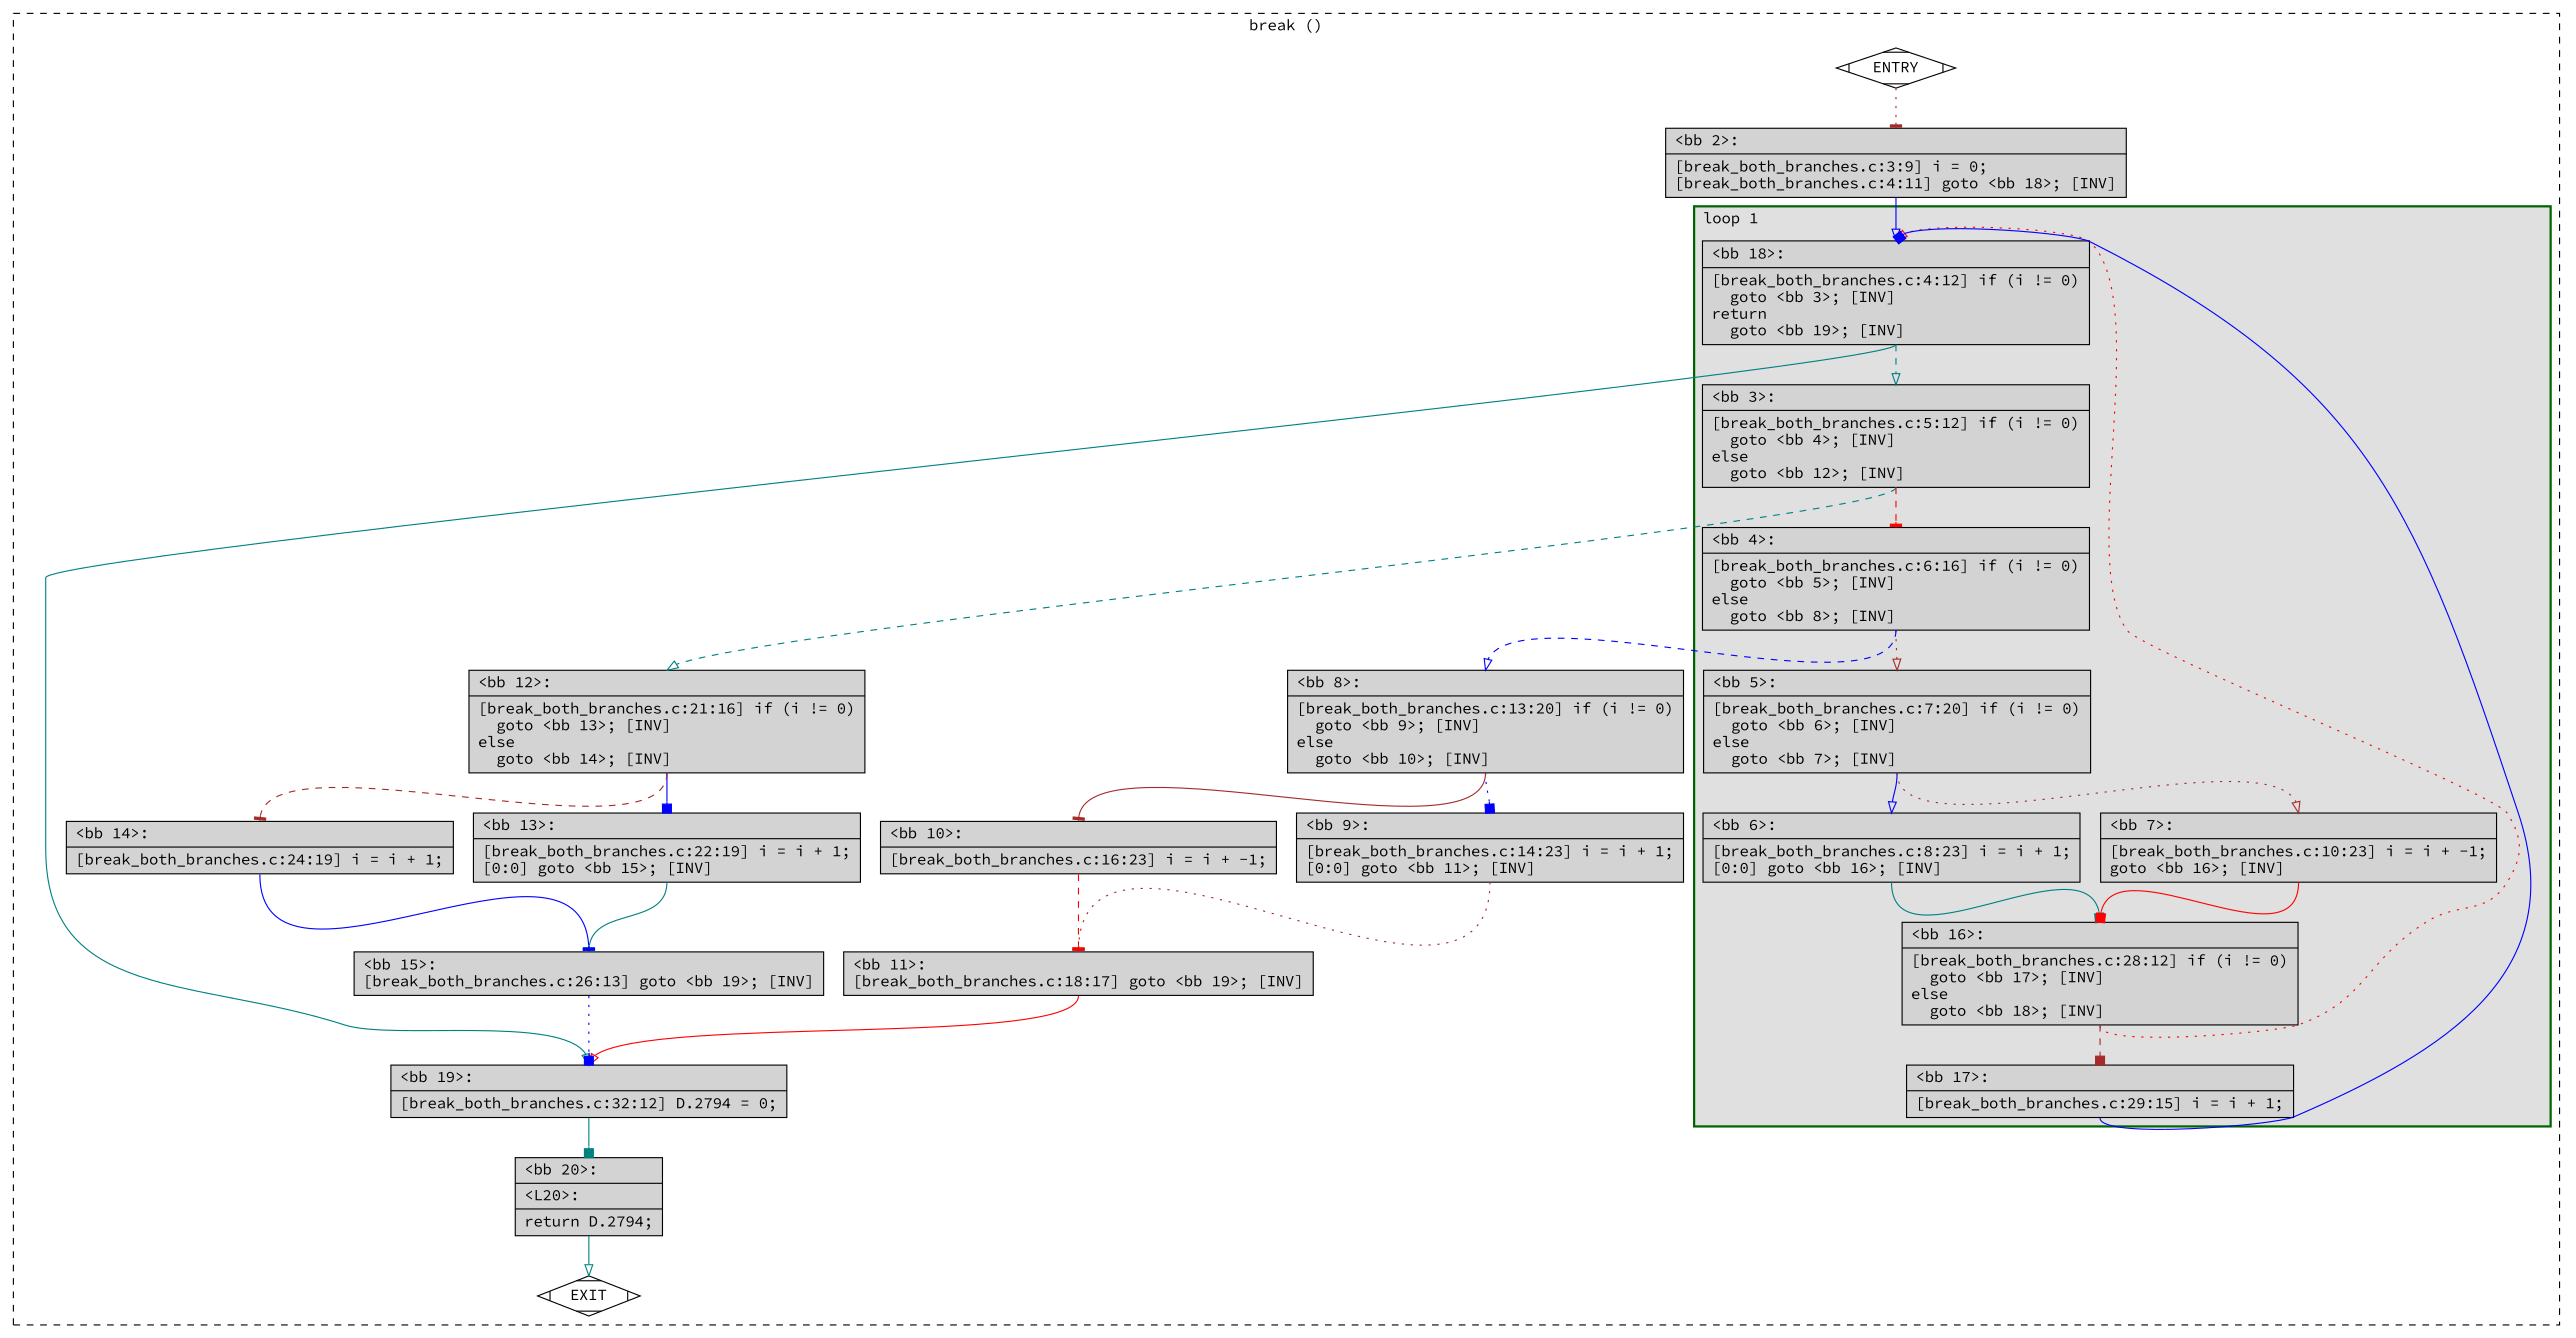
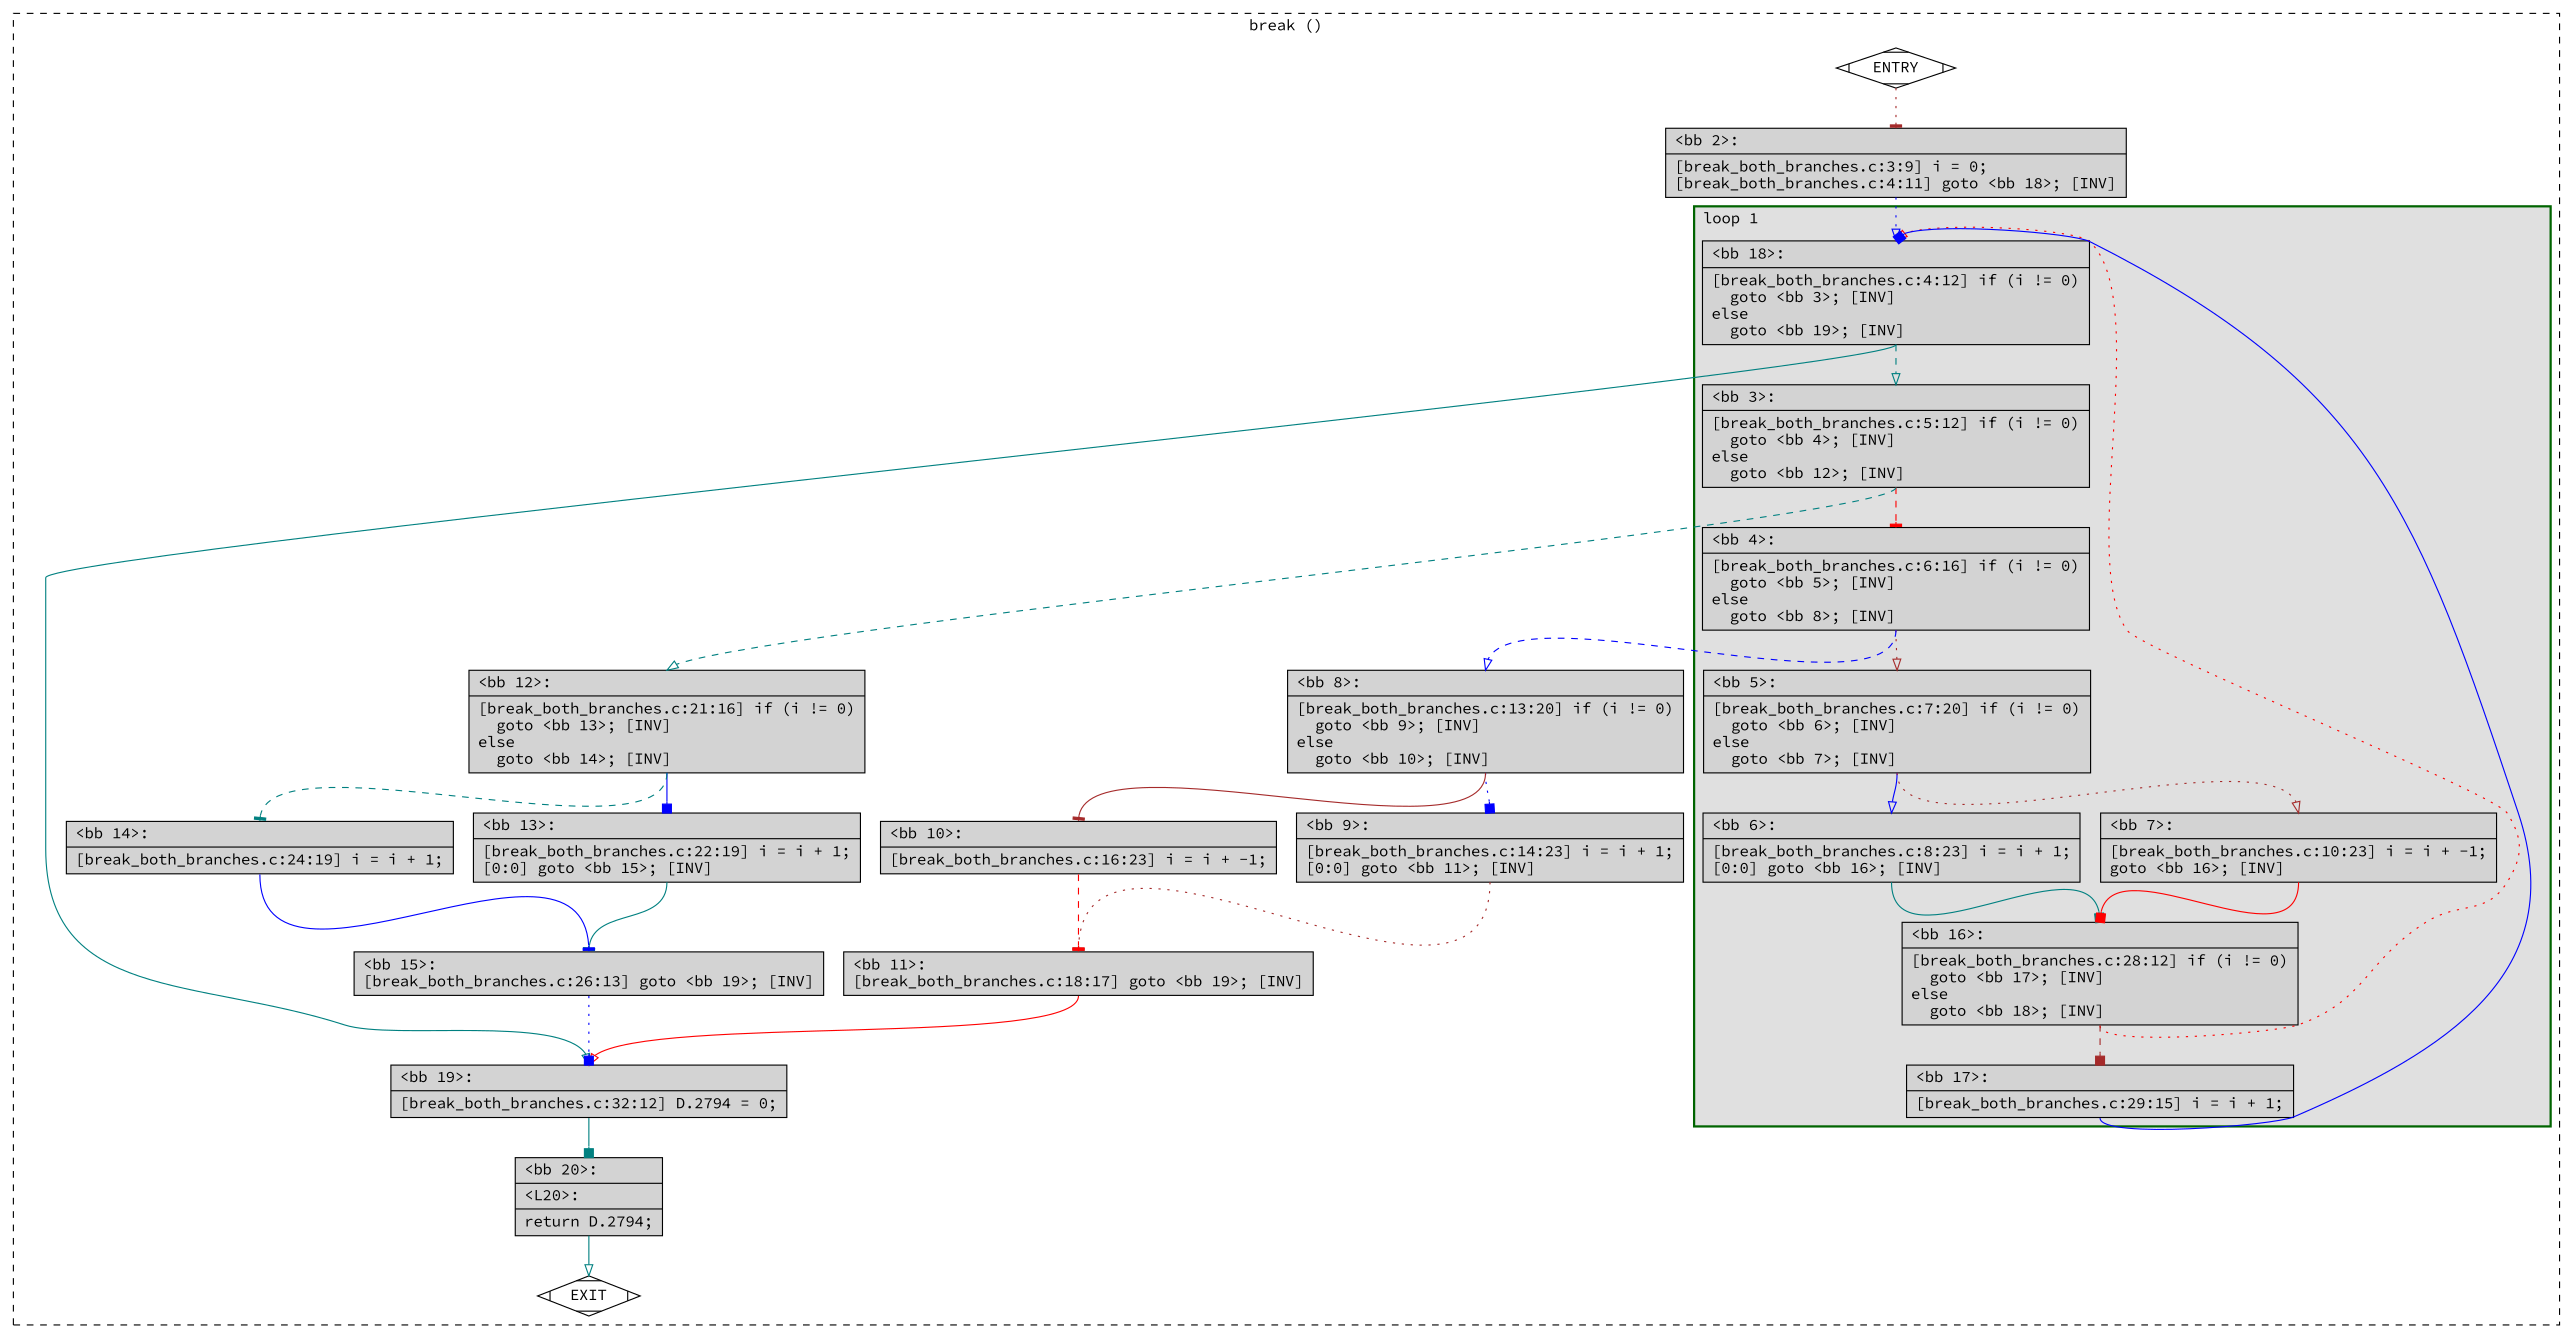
  digraph {
    fontname="Source Code Pro"
    node [fillcolor=lightgrey fontname="Source Code Pro" shape=record style=filled]
    edge [arrowhead=onormal color=blue constraint=true fontname="Source Code Pro" headport=n style=solid tailport=s weight=10]
-   n1 [label="{\<bb\ 18\>:\l|[break_both_branches.c:4:12]\ if\ (i\ !=\ 0)\l\ \ goto\ \<bb\ 3\>;\ [INV]\lreturn\l\ \ goto\ \<bb\ 19\>;\ [INV]\l}"]
+   n1 [label="{\<bb\ 18\>:\l|[break_both_branches.c:4:12]\ if\ (i\ !=\ 0)\l\ \ goto\ \<bb\ 3\>;\ [INV]\lelse\l\ \ goto\ \<bb\ 19\>;\ [INV]\l}"]
    n2 [label="{\<bb\ 3\>:\l|[break_both_branches.c:5:12]\ if\ (i\ !=\ 0)\l\ \ goto\ \<bb\ 4\>;\ [INV]\lelse\l\ \ goto\ \<bb\ 12\>;\ [INV]\l}"]
    n3 [label="{\<bb\ 4\>:\l|[break_both_branches.c:6:16]\ if\ (i\ !=\ 0)\l\ \ goto\ \<bb\ 5\>;\ [INV]\lelse\l\ \ goto\ \<bb\ 8\>;\ [INV]\l}"]
    n4 [label="{\<bb\ 5\>:\l|[break_both_branches.c:7:20]\ if\ (i\ !=\ 0)\l\ \ goto\ \<bb\ 6\>;\ [INV]\lelse\l\ \ goto\ \<bb\ 7\>;\ [INV]\l}"]
    n5 [label="{\<bb\ 6\>:\l|[break_both_branches.c:8:23]\ i\ =\ i\ +\ 1;\l[0:0]\ goto\ \<bb\ 16\>;\ [INV]\l}"]
    n6 [label="{\<bb\ 7\>:\l|[break_both_branches.c:10:23]\ i\ =\ i\ +\ -1;\lgoto\ \<bb\ 16\>;\ [INV]\l}"]
    n7 [label="{\<bb\ 16\>:\l|[break_both_branches.c:28:12]\ if\ (i\ !=\ 0)\l\ \ goto\ \<bb\ 17\>;\ [INV]\lelse\l\ \ goto\ \<bb\ 18\>;\ [INV]\l}"]
    n8 [label="{\<bb\ 17\>:\l|[break_both_branches.c:29:15]\ i\ =\ i\ +\ 1;\l}"]
    n9 [label="{\<bb\ 19\>:\l|[break_both_branches.c:32:12]\ D.2794\ =\ 0;\l}"]
    n10 [label="{\<bb\ 12\>:\l|[break_both_branches.c:21:16]\ if\ (i\ !=\ 0)\l\ \ goto\ \<bb\ 13\>;\ [INV]\lelse\l\ \ goto\ \<bb\ 14\>;\ [INV]\l}"]
    n11 [label="{\<bb\ 8\>:\l|[break_both_branches.c:13:20]\ if\ (i\ !=\ 0)\l\ \ goto\ \<bb\ 9\>;\ [INV]\lelse\l\ \ goto\ \<bb\ 10\>;\ [INV]\l}"]
    n12 [fillcolor=white label=ENTRY shape=Mdiamond]
    n13 [fillcolor=white label=EXIT shape=Mdiamond]
    n14 [label="{\<bb\ 2\>:\l|[break_both_branches.c:3:9]\ i\ =\ 0;\l[break_both_branches.c:4:11]\ goto\ \<bb\ 18\>;\ [INV]\l}"]
    n15 [label="{\<bb\ 9\>:\l|[break_both_branches.c:14:23]\ i\ =\ i\ +\ 1;\l[0:0]\ goto\ \<bb\ 11\>;\ [INV]\l}"]
    n16 [label="{\<bb\ 10\>:\l|[break_both_branches.c:16:23]\ i\ =\ i\ +\ -1;\l}"]
    n17 [label="{\<bb\ 11\>:\l[break_both_branches.c:18:17]\ goto\ \<bb\ 19\>;\ [INV]\l}"]
    n18 [label="{\<bb\ 13\>:\l|[break_both_branches.c:22:19]\ i\ =\ i\ +\ 1;\l[0:0]\ goto\ \<bb\ 15\>;\ [INV]\l}"]
    n19 [label="{\<bb\ 14\>:\l|[break_both_branches.c:24:19]\ i\ =\ i\ +\ 1;\l}"]
    n20 [label="{\<bb\ 15\>:\l[break_both_branches.c:26:13]\ goto\ \<bb\ 19\>;\ [INV]\l}"]
    n21 [label="{\<bb\ 20\>:\l|\<L20\>:\l|return\ D.2794;\l}"]
    subgraph cluster_1 {
      color=black
      label="break ()"
      style=dashed
      n9
      n10
      n11
      n12
      n13
      n14
      n15
      n16
      n17
      n18
      n19
      n20
      n21
      subgraph cluster_2 {
        color=darkgreen
        fillcolor=grey88
        label="loop 1"
        labeljust=l
        penwidth=2
        style=filled
        n1
        n2
        n3
        n4
        n5
        n6
        n7
        n8
      }
    }
    n1 -> n2 [color=teal style=dashed]
    n1 -> n9 [color=teal]
    n2 -> n3 [arrowhead=tee color=red style=dashed]
    n2 -> n10 [color=teal style=dashed]
    n3 -> n4 [color=brown style=dotted]
    n3 -> n11 [style=dashed]
    n4 -> n5
    n4 -> n6 [color=brown style=dotted]
    n5 -> n7 [arrowhead=box color=teal weight=100]
    n6 -> n7 [arrowhead=box color=red weight=100]
    n7 -> n1 [color=red constraint=false style=dotted]
    n7 -> n8 [arrowhead=box color=brown style=dashed]
    n8 -> n1 [arrowhead=box constraint=false]
    n9 -> n21 [arrowhead=box color=teal weight=100]
    n10 -> n18 [arrowhead=box]
-   n10 -> n19 [arrowhead=tee color=brown style=dashed]
+   n10 -> n19 [arrowhead=tee color=teal style=dashed]
    n11 -> n15 [arrowhead=box style=dotted]
    n11 -> n16 [arrowhead=tee color=brown]
    n12 -> n13 [style=invis arrowhead="" color="" weight=""]
    n12 -> n14 [arrowhead=tee color=brown style=dotted weight=100]
-   n14 -> n1 [weight=100]
+   n14 -> n1 [style=dotted weight=100]
    n15 -> n17 [arrowhead=tee color=brown style=dotted weight=100]
    n16 -> n17 [arrowhead=tee color=red style=dashed weight=100]
    n17 -> n9 [color=red weight=100]
    n18 -> n20 [arrowhead=tee color=teal weight=100]
    n19 -> n20 [arrowhead=tee weight=100]
    n20 -> n9 [arrowhead=box style=dotted weight=100]
    n21 -> n13 [color=teal]
  }
